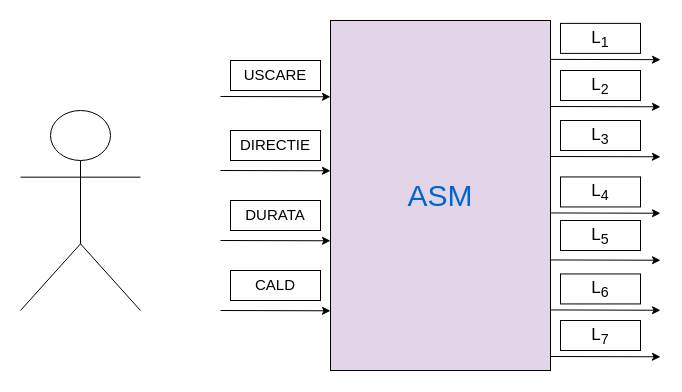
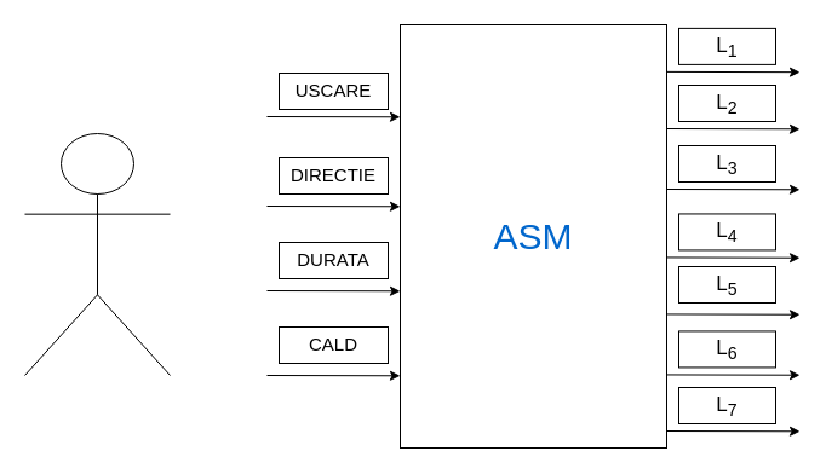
  <mxCell id="0" />
  <mxCell id="1" parent="0" />
  <mxCell id="2" value="" style="shape=umlActor;verticalLabelPosition=bottom;verticalAlign=top;html=1;outlineConnect=0;" parent="1" vertex="1"><mxGeometry x="20" y="110" width="120" height="200" as="geometry" /></mxCell>
- <mxCell id="3" value="&lt;font color=&quot;#0066cc&quot; style=&quot;font-size: 30px;&quot;&gt;ASM&lt;/font&gt;" style="rounded=0;whiteSpace=wrap;html=1;fillColor=#e1d5e7;" parent="1" vertex="1"><mxGeometry x="330" y="20" width="220" height="350" as="geometry" /></mxCell>
+ <mxCell id="3" value="&lt;font color=&quot;#0066cc&quot; style=&quot;font-size: 30px;&quot;&gt;ASM&lt;/font&gt;" style="rounded=0;whiteSpace=wrap;html=1;" parent="1" vertex="1"><mxGeometry x="330" y="20" width="220" height="350" as="geometry" /></mxCell>
  <mxCell id="4" value="" style="endArrow=classic;html=1;rounded=0;fontSize=30;fontColor=#0066CC;entryX=0;entryY=0.218;entryDx=0;entryDy=0;entryPerimeter=0;" parent="1" target="3" edge="1"><mxGeometry width="50" height="50" relative="1" as="geometry"><mxPoint x="220" y="96" as="sourcePoint" /><mxPoint x="240" y="50" as="targetPoint" /></mxGeometry></mxCell>
  <mxCell id="5" value="" style="endArrow=classic;html=1;rounded=0;fontSize=30;fontColor=#0066CC;entryX=0;entryY=0.218;entryDx=0;entryDy=0;entryPerimeter=0;" parent="1" edge="1"><mxGeometry width="50" height="50" relative="1" as="geometry"><mxPoint x="220" y="170" as="sourcePoint" /><mxPoint x="330" y="170.3" as="targetPoint" /></mxGeometry></mxCell>
  <mxCell id="6" value="" style="endArrow=classic;html=1;rounded=0;fontSize=30;fontColor=#0066CC;entryX=0;entryY=0.218;entryDx=0;entryDy=0;entryPerimeter=0;" parent="1" edge="1"><mxGeometry width="50" height="50" relative="1" as="geometry"><mxPoint x="220" y="240" as="sourcePoint" /><mxPoint x="330" y="240.3" as="targetPoint" /></mxGeometry></mxCell>
  <mxCell id="7" value="" style="endArrow=classic;html=1;rounded=0;fontSize=30;fontColor=#0066CC;entryX=0;entryY=0.218;entryDx=0;entryDy=0;entryPerimeter=0;" parent="1" edge="1"><mxGeometry width="50" height="50" relative="1" as="geometry"><mxPoint x="220" y="310" as="sourcePoint" /><mxPoint x="330" y="310.3" as="targetPoint" /></mxGeometry></mxCell>
  <mxCell id="8" value="&lt;font style=&quot;font-size: 15px;&quot; color=&quot;#000000&quot;&gt;USCARE&lt;/font&gt;" style="rounded=0;whiteSpace=wrap;html=1;fontSize=30;fontColor=#0066CC;fillColor=none;verticalAlign=bottom;" parent="1" vertex="1"><mxGeometry x="230" y="60" width="90" height="30" as="geometry" /></mxCell>
  <mxCell id="9" value="&lt;font style=&quot;font-size: 15px;&quot; color=&quot;#000000&quot;&gt;DIRECTIE&lt;/font&gt;" style="rounded=0;whiteSpace=wrap;html=1;fontSize=30;fontColor=#0066CC;fillColor=none;verticalAlign=bottom;" parent="1" vertex="1"><mxGeometry x="230" y="130" width="90" height="30" as="geometry" /></mxCell>
  <mxCell id="10" value="&lt;font color=&quot;#000000&quot;&gt;&lt;span style=&quot;font-size: 15px;&quot;&gt;DURATA&lt;/span&gt;&lt;/font&gt;" style="rounded=0;whiteSpace=wrap;html=1;fontSize=30;fontColor=#0066CC;fillColor=none;verticalAlign=bottom;" parent="1" vertex="1"><mxGeometry x="230" y="200" width="90" height="30" as="geometry" /></mxCell>
  <mxCell id="11" value="&lt;font color=&quot;#000000&quot;&gt;&lt;span style=&quot;font-size: 15px;&quot;&gt;CALD&lt;/span&gt;&lt;/font&gt;" style="rounded=0;whiteSpace=wrap;html=1;fontSize=30;fontColor=#0066CC;fillColor=none;verticalAlign=bottom;" parent="1" vertex="1"><mxGeometry x="230" y="270" width="90" height="30" as="geometry" /></mxCell>
  <mxCell id="12" value="" style="endArrow=classic;html=1;rounded=0;fontSize=30;fontColor=#0066CC;entryX=0;entryY=0.218;entryDx=0;entryDy=0;entryPerimeter=0;" parent="1" edge="1"><mxGeometry width="50" height="50" relative="1" as="geometry"><mxPoint x="550" y="58.89" as="sourcePoint" /><mxPoint x="660" y="59.19" as="targetPoint" /></mxGeometry></mxCell>
  <mxCell id="13" value="&lt;font color=&quot;#000000&quot;&gt;&lt;span style=&quot;font-size: 17px;&quot;&gt;L&lt;sub&gt;1&lt;/sub&gt;&lt;/span&gt;&lt;/font&gt;" style="rounded=0;whiteSpace=wrap;html=1;fontSize=30;fontColor=#0066CC;fillColor=none;rotation=0;verticalAlign=bottom;" parent="1" vertex="1"><mxGeometry x="560" y="22.89" width="80" height="30" as="geometry" /></mxCell>
  <mxCell id="14" value="" style="endArrow=classic;html=1;rounded=0;fontSize=30;fontColor=#0066CC;entryX=0;entryY=0.218;entryDx=0;entryDy=0;entryPerimeter=0;" parent="1" edge="1"><mxGeometry width="50" height="50" relative="1" as="geometry"><mxPoint x="550" y="106" as="sourcePoint" /><mxPoint x="660" y="106.3" as="targetPoint" /></mxGeometry></mxCell>
  <mxCell id="15" value="&lt;font color=&quot;#000000&quot;&gt;&lt;span style=&quot;font-size: 17px;&quot;&gt;L&lt;sub&gt;2&lt;/sub&gt;&lt;/span&gt;&lt;/font&gt;" style="rounded=0;whiteSpace=wrap;html=1;fontSize=30;fontColor=#0066CC;fillColor=none;rotation=0;verticalAlign=bottom;" parent="1" vertex="1"><mxGeometry x="560" y="70" width="80" height="30" as="geometry" /></mxCell>
  <mxCell id="16" value="" style="endArrow=classic;html=1;rounded=0;fontSize=30;fontColor=#0066CC;entryX=0;entryY=0.218;entryDx=0;entryDy=0;entryPerimeter=0;" parent="1" edge="1"><mxGeometry width="50" height="50" relative="1" as="geometry"><mxPoint x="550" y="156" as="sourcePoint" /><mxPoint x="660" y="156.3" as="targetPoint" /></mxGeometry></mxCell>
  <mxCell id="17" value="&lt;font color=&quot;#000000&quot;&gt;&lt;span style=&quot;font-size: 17px;&quot;&gt;L&lt;sub&gt;3&lt;/sub&gt;&lt;/span&gt;&lt;/font&gt;" style="rounded=0;whiteSpace=wrap;html=1;fontSize=30;fontColor=#0066CC;fillColor=none;rotation=0;verticalAlign=bottom;" parent="1" vertex="1"><mxGeometry x="560" y="120" width="80" height="30" as="geometry" /></mxCell>
  <mxCell id="18" value="" style="endArrow=classic;html=1;rounded=0;fontSize=30;fontColor=#0066CC;entryX=0;entryY=0.218;entryDx=0;entryDy=0;entryPerimeter=0;" parent="1" edge="1"><mxGeometry width="50" height="50" relative="1" as="geometry"><mxPoint x="550" y="212.44" as="sourcePoint" /><mxPoint x="660" y="212.74" as="targetPoint" /></mxGeometry></mxCell>
  <mxCell id="19" value="&lt;font color=&quot;#000000&quot;&gt;&lt;span style=&quot;font-size: 17px;&quot;&gt;L&lt;sub&gt;4&lt;/sub&gt;&lt;/span&gt;&lt;/font&gt;" style="rounded=0;whiteSpace=wrap;html=1;fontSize=30;fontColor=#0066CC;fillColor=none;rotation=0;verticalAlign=bottom;" parent="1" vertex="1"><mxGeometry x="560" y="176.44" width="80" height="30" as="geometry" /></mxCell>
  <mxCell id="20" value="" style="endArrow=classic;html=1;rounded=0;fontSize=30;fontColor=#0066CC;entryX=0;entryY=0.218;entryDx=0;entryDy=0;entryPerimeter=0;" parent="1" edge="1"><mxGeometry width="50" height="50" relative="1" as="geometry"><mxPoint x="550" y="259.44" as="sourcePoint" /><mxPoint x="660" y="259.74" as="targetPoint" /></mxGeometry></mxCell>
  <mxCell id="21" value="&lt;font color=&quot;#000000&quot;&gt;&lt;span style=&quot;font-size: 17px;&quot;&gt;L&lt;sub&gt;5&lt;/sub&gt;&lt;/span&gt;&lt;/font&gt;" style="rounded=0;whiteSpace=wrap;html=1;fontSize=30;fontColor=#0066CC;fillColor=none;rotation=0;verticalAlign=bottom;" parent="1" vertex="1"><mxGeometry x="560" y="220" width="80" height="30" as="geometry" /></mxCell>
  <mxCell id="22" value="" style="endArrow=classic;html=1;rounded=0;fontSize=30;fontColor=#0066CC;entryX=0;entryY=0.218;entryDx=0;entryDy=0;entryPerimeter=0;" parent="1" edge="1"><mxGeometry width="50" height="50" relative="1" as="geometry"><mxPoint x="550" y="309.44" as="sourcePoint" /><mxPoint x="660" y="309.74" as="targetPoint" /></mxGeometry></mxCell>
  <mxCell id="23" value="&lt;font color=&quot;#000000&quot;&gt;&lt;span style=&quot;font-size: 17px;&quot;&gt;L&lt;sub&gt;6&lt;/sub&gt;&lt;/span&gt;&lt;/font&gt;" style="rounded=0;whiteSpace=wrap;html=1;fontSize=30;fontColor=#0066CC;fillColor=none;rotation=0;verticalAlign=bottom;" parent="1" vertex="1"><mxGeometry x="560" y="273.44" width="80" height="30" as="geometry" /></mxCell>
  <mxCell id="24" value="" style="endArrow=classic;html=1;rounded=0;fontSize=30;fontColor=#0066CC;entryX=0;entryY=0.218;entryDx=0;entryDy=0;entryPerimeter=0;" parent="1" edge="1"><mxGeometry width="50" height="50" relative="1" as="geometry"><mxPoint x="550" y="356" as="sourcePoint" /><mxPoint x="660" y="356.3" as="targetPoint" /></mxGeometry></mxCell>
  <mxCell id="25" value="&lt;font color=&quot;#000000&quot;&gt;&lt;span style=&quot;font-size: 17px;&quot;&gt;L&lt;sub&gt;7&lt;/sub&gt;&lt;/span&gt;&lt;/font&gt;" style="rounded=0;whiteSpace=wrap;html=1;fontSize=30;fontColor=#0066CC;fillColor=none;rotation=0;verticalAlign=bottom;" parent="1" vertex="1"><mxGeometry x="560" y="320" width="80" height="30" as="geometry" /></mxCell>
